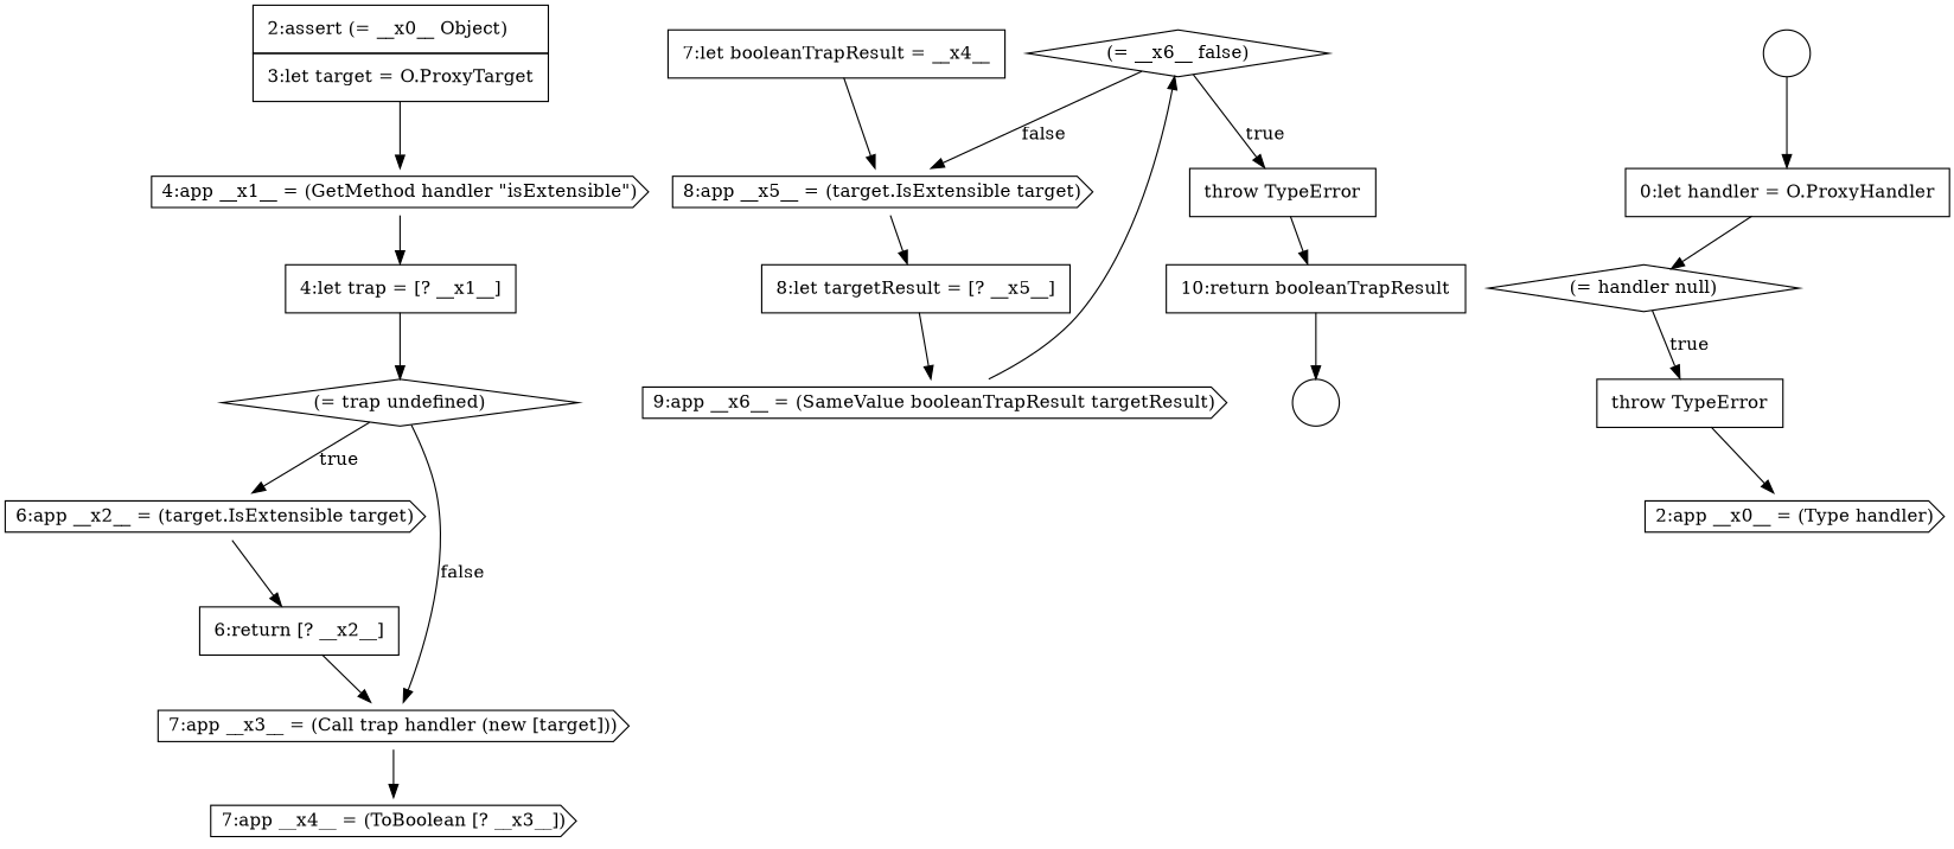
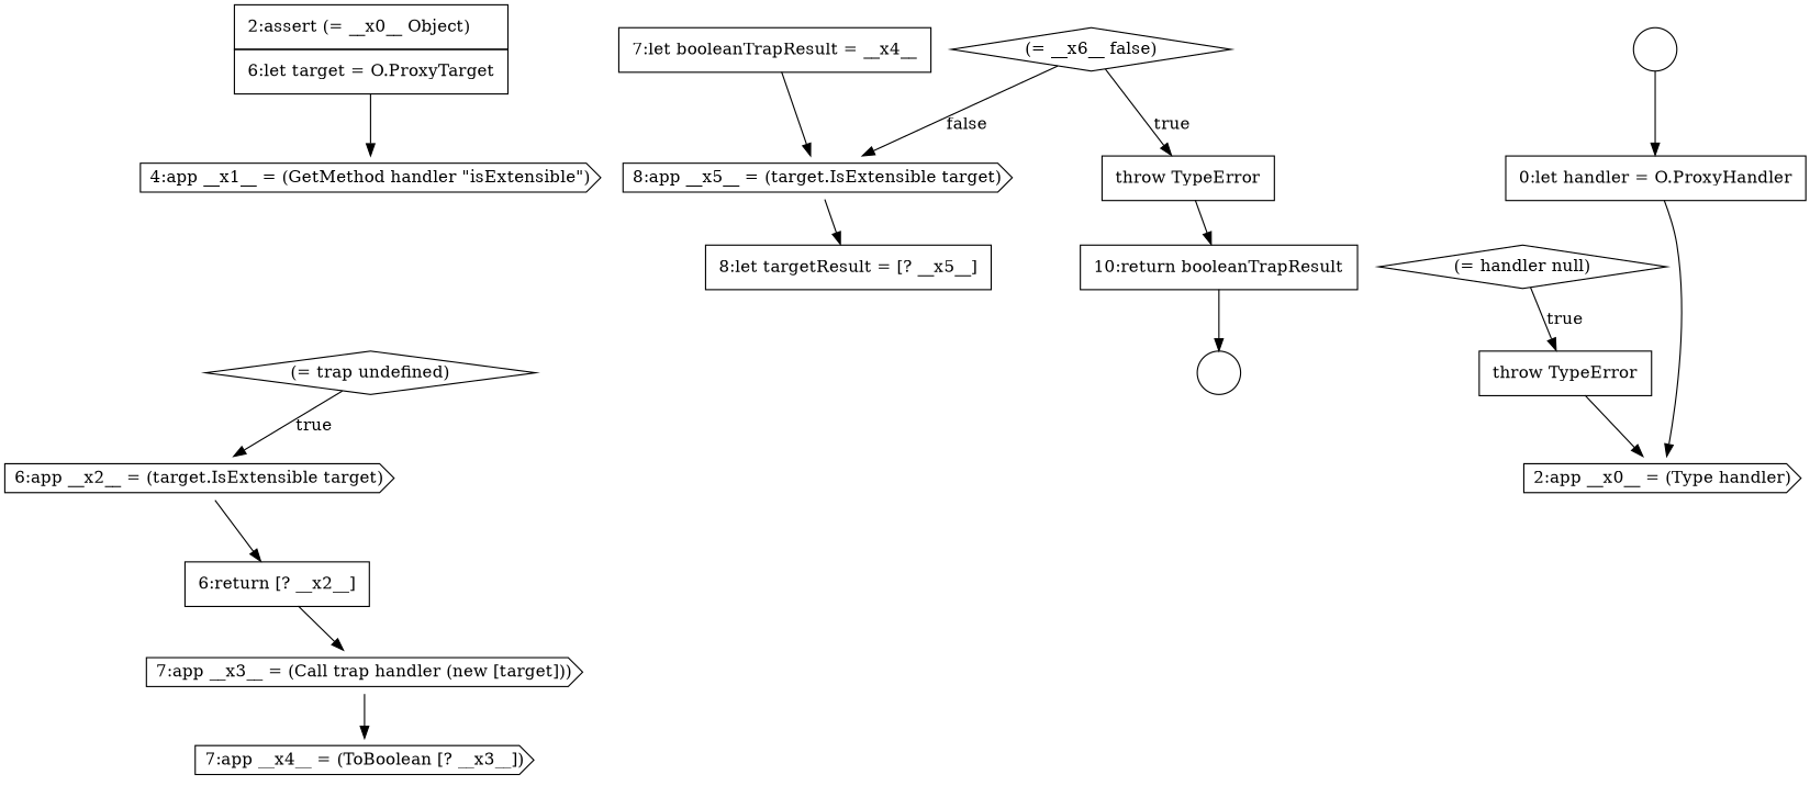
  digraph {
    node [color=black fillcolor=white shape=none style=filled]
    edge [color=black]
    n1 [label=<<font color="black">6:app __x2__ = (target.IsExtensible target)</font>> shape=cds]
    n2 [label=<<font color="black">     <table border="0" cellborder="1" cellspacing="0" cellpadding="10">       <tr><td align="left">6:return [? __x2__]</td></tr>     </table>   </font>> margin=0]
    n3 [label=<<font color="black">7:app __x3__ = (Call trap handler (new [target]))</font>> shape=cds]
    n4 [label=<<font color="black">(= __x6__ false)</font>> shape=diamond]
    n5 [label=<<font color="black">     <table border="0" cellborder="1" cellspacing="0" cellpadding="10">       <tr><td align="left">throw TypeError</td></tr>     </table>   </font>> margin=0]
    n6 [label=<<font color="black">8:app __x5__ = (target.IsExtensible target)</font>> shape=cds]
    n7 [label=<<font color="black">     <table border="0" cellborder="1" cellspacing="0" cellpadding="10">       <tr><td align="left">10:return booleanTrapResult</td></tr>     </table>   </font>> margin=0]
    n8 [label=" " shape=circle]
    n9 [label=<<font color="black">     <table border="0" cellborder="1" cellspacing="0" cellpadding="10">       <tr><td align="left">0:let handler = O.ProxyHandler</td></tr>     </table>   </font>> margin=0]
    n10 [label=<<font color="black">(= handler null)</font>> shape=diamond]
    n11 [label=<<font color="black">     <table border="0" cellborder="1" cellspacing="0" cellpadding="10">       <tr><td align="left">throw TypeError</td></tr>     </table>   </font>> margin=0]
-   n12 [label=<<font color="black">     <table border="0" cellborder="1" cellspacing="0" cellpadding="10">       <tr><td align="left">2:assert (= __x0__ Object)</td></tr>       <tr><td align="left">3:let target = O.ProxyTarget</td></tr>     </table>   </font>> margin=0]
+   n12 [label=<<font color="black">     <table border="0" cellborder="1" cellspacing="0" cellpadding="10">       <tr><td align="left">2:assert (= __x0__ Object)</td></tr>       <tr><td align="left">6:let target = O.ProxyTarget</td></tr>     </table>   </font>> margin=0]
    n13 [label=<<font color="black">4:app __x1__ = (GetMethod handler &quot;isExtensible&quot;)</font>> shape=cds]
-   n14 [label=<<font color="black">     <table border="0" cellborder="1" cellspacing="0" cellpadding="10">       <tr><td align="left">4:let trap = [? __x1__]</td></tr>     </table>   </font>> margin=0]
    n15 [label=<<font color="black">(= trap undefined)</font>> shape=diamond]
    n16 [label=<<font color="black">7:app __x4__ = (ToBoolean [? __x3__])</font>> shape=cds]
    n17 [label=<<font color="black">     <table border="0" cellborder="1" cellspacing="0" cellpadding="10">       <tr><td align="left">7:let booleanTrapResult = __x4__</td></tr>     </table>   </font>> margin=0]
    n18 [label=<<font color="black">2:app __x0__ = (Type handler)</font>> shape=cds]
    n19 [label=<<font color="black">     <table border="0" cellborder="1" cellspacing="0" cellpadding="10">       <tr><td align="left">8:let targetResult = [? __x5__]</td></tr>     </table>   </font>> margin=0]
-   n20 [label=<<font color="black">9:app __x6__ = (SameValue booleanTrapResult targetResult)</font>> shape=cds]
    n21 [label=" " shape=circle]
    n1 -> n2
    n2 -> n3
    n3 -> n16
    n4 -> n5 [label=<<font color="black">true</font>>]
    n4 -> n6 [label=<<font color="black">false</font>>]
    n5 -> n7
    n6 -> n19
    n7 -> n8
-   n9 -> n10
+   n9 -> n18
    n10 -> n11 [label=<<font color="black">true</font>>]
    n11 -> n18
    n12 -> n13
-   n13 -> n14
-   n14 -> n15
    n15 -> n1 [label=<<font color="black">true</font>>]
-   n15 -> n3 [label=<<font color="black">false</font>>]
    n17 -> n6
-   n19 -> n20
-   n20 -> n4
    n21 -> n9
  }
